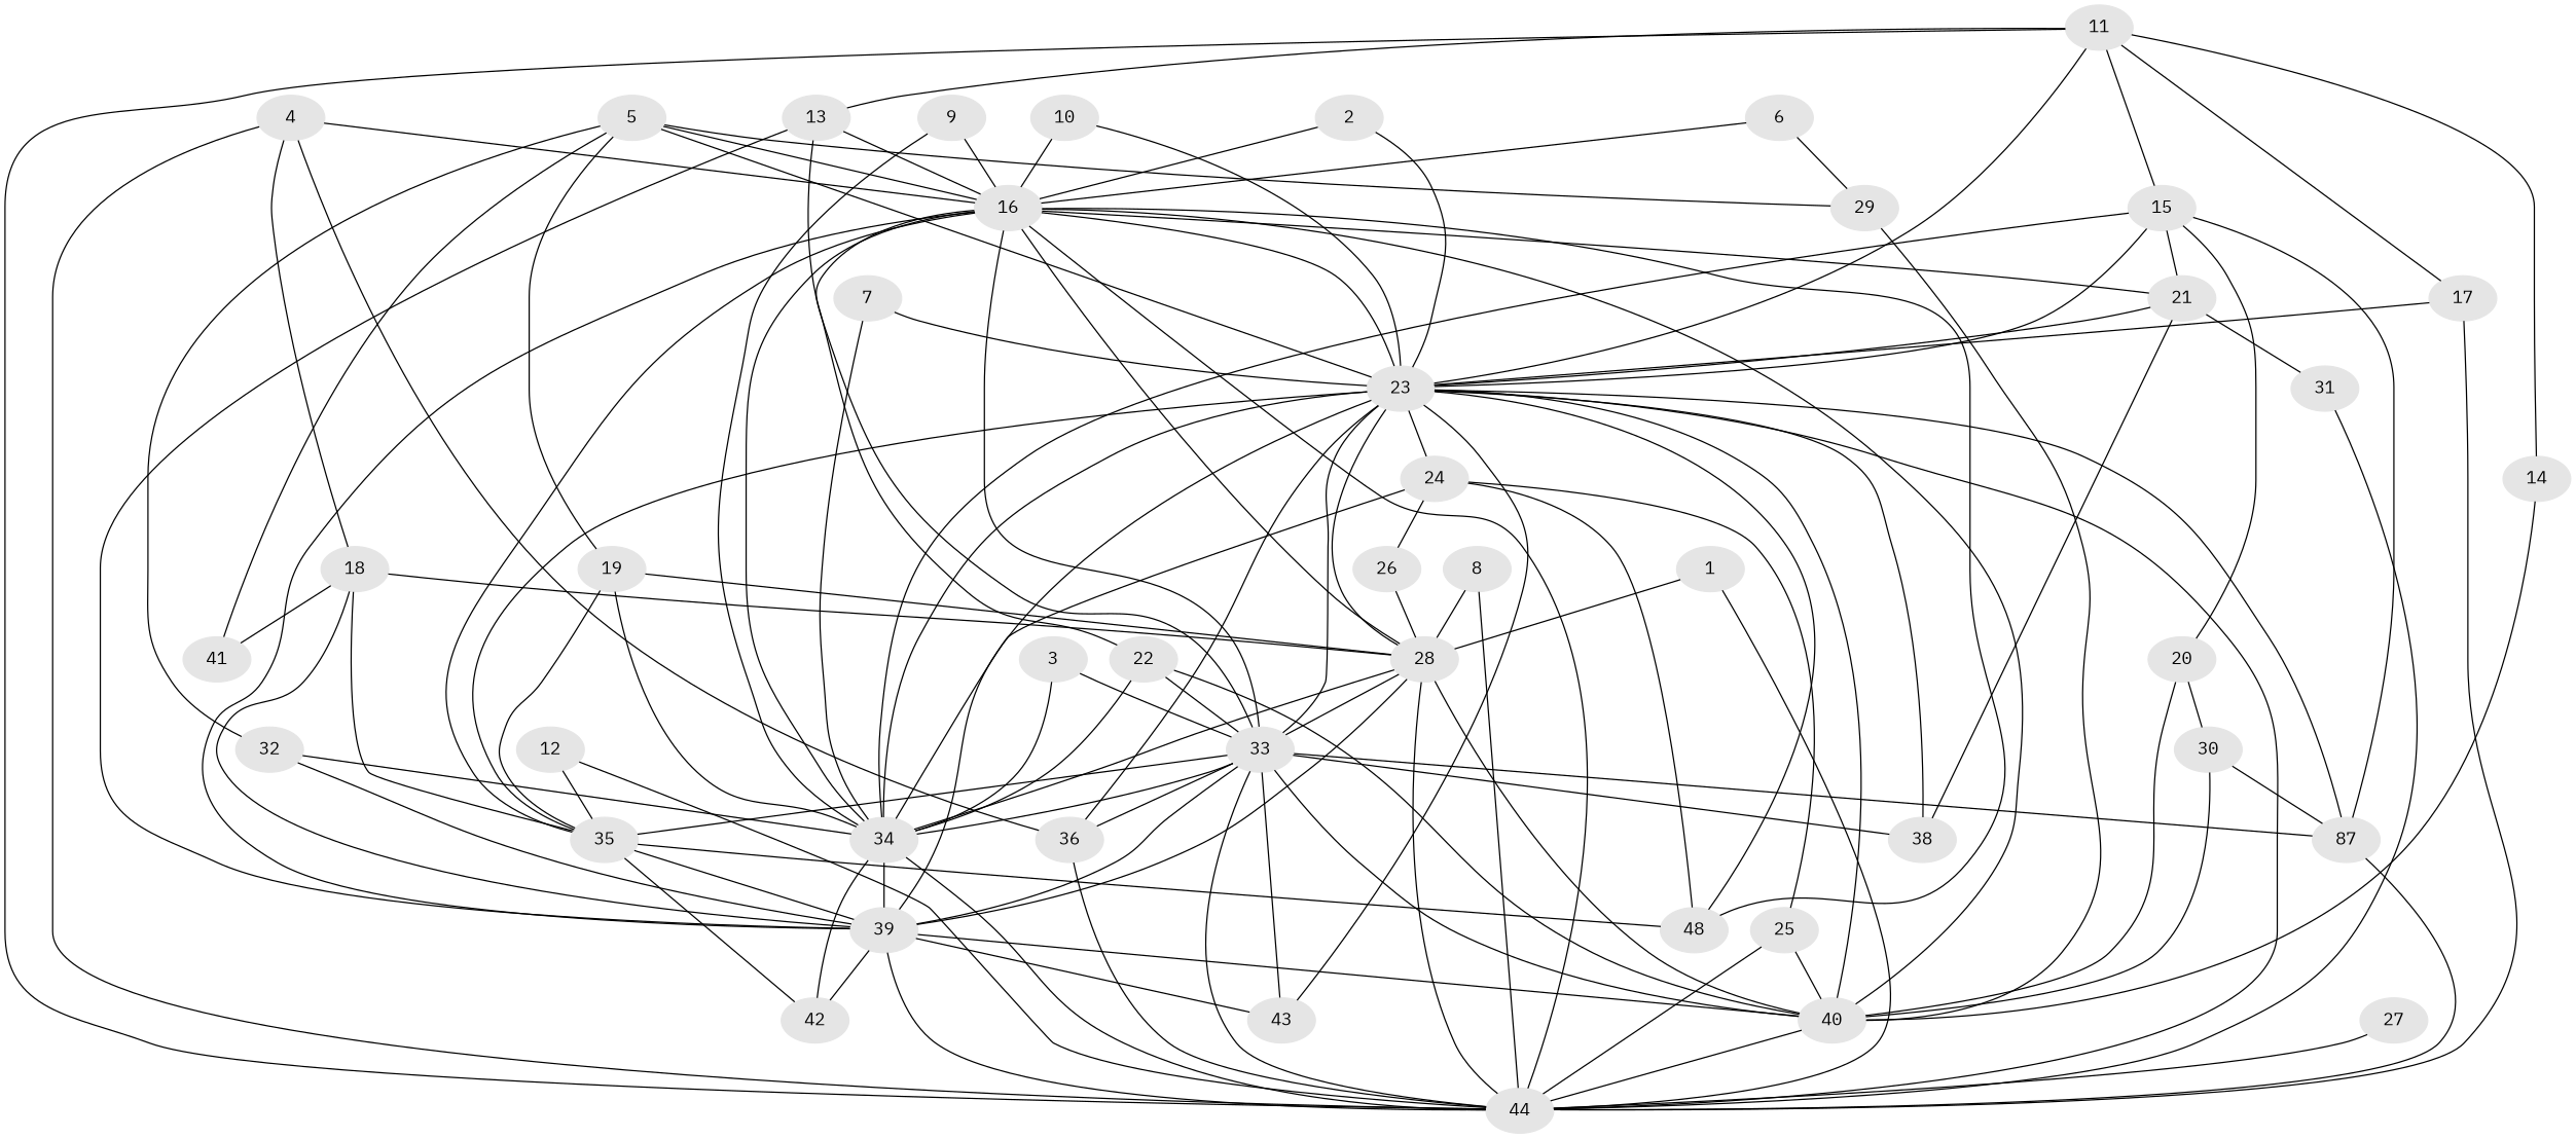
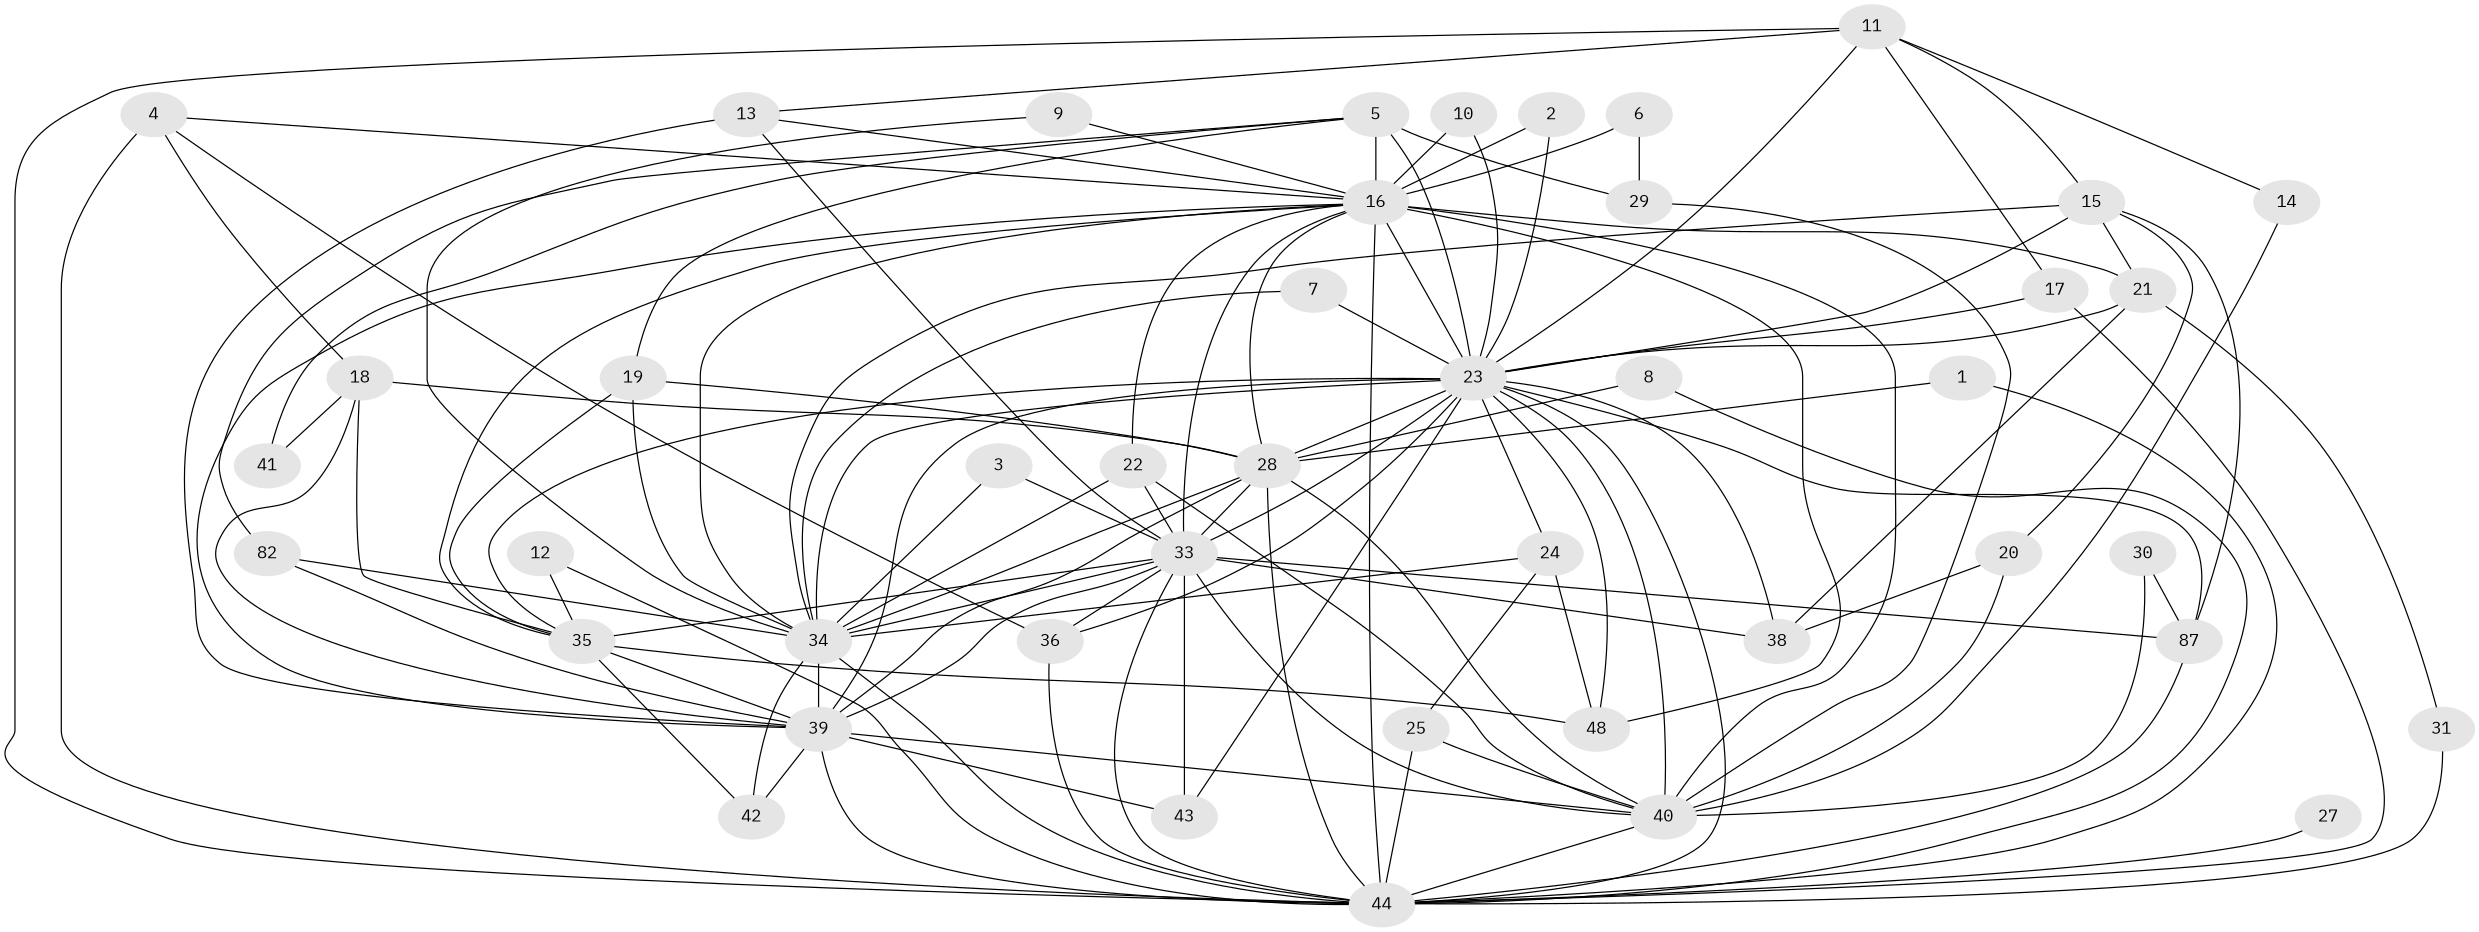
  graph {
    fontname="IBM Plex Mono"
    node [color=gray90 fontname="IBM Plex Mono" style=filled]
    edge [fontname="IBM Plex Mono" weight=1.0]
    1
    28
    44
    33
    34
    39
    40
    2
    16
    23
    21
    35
    22
    n14 [label=48]
    36
    n16 [label=87]
    38
    24
    43
    3
    42
    4
    18
    41
    5
    19
    29
-   32
+   32 [label=82]
    6
    31
    7
    8
    9
    10
    11
    13
    14
    15
    17
    20
    12
    25
-   26
    27
    30
    1 -- 28
    1 -- 44
    28 -- 44
    28 -- 33 [weight=2.0]
    28 -- 34 [weight=3.0]
    28 -- 39
    28 -- 40
    33 -- 44 [weight=2.0]
    33 -- 34 [weight=2.0]
    33 -- 39 [weight=2.0]
    33 -- 40 [weight=2.0]
    33 -- 35 [weight=2.0]
    33 -- 36
    33 -- n16
    33 -- 38
    33 -- 43
    34 -- 44 [weight=2.0]
    34 -- 39
    34 -- 42
    39 -- 44
    39 -- 40
    39 -- 43
    39 -- 42
    40 -- 44
    2 -- 16
    2 -- 23
    16 -- 28
    16 -- 44
    16 -- 33 [weight=2.0]
    16 -- 34
    16 -- 39
    16 -- 40 [weight=2.0]
    16 -- 23 [weight=2.0]
    16 -- 21
    16 -- 35
    16 -- 22
    16 -- n14 [weight=2.0]
    23 -- 28 [weight=2.0]
    23 -- 44 [weight=3.0]
    23 -- 33 [weight=4.0]
    23 -- 34 [weight=2.0]
    23 -- 39 [weight=2.0]
    23 -- 40 [weight=2.0]
    23 -- 35
    23 -- n14
    23 -- 36
    23 -- n16
    23 -- 38
    23 -- 24 [weight=2.0]
    23 -- 43
    21 -- 23
    21 -- 38
    21 -- 31
    35 -- 39
    35 -- n14
    35 -- 42
    22 -- 33
    22 -- 34
    22 -- 40
    36 -- 44
    n16 -- 44
    24 -- 34
    24 -- n14
    24 -- 25
-   24 -- 26
    3 -- 33
    3 -- 34
    4 -- 44
    4 -- 16
    4 -- 36
    4 -- 18
    18 -- 28
    18 -- 39
    18 -- 35
    18 -- 41
    5 -- 16 [weight=3.0]
    5 -- 23 [weight=2.0]
    5 -- 41
    5 -- 19
    5 -- 29
    5 -- 32
    19 -- 28
    19 -- 34
    19 -- 35
    29 -- 40
    32 -- 34
    32 -- 39
    6 -- 16
    6 -- 29
    31 -- 44
    7 -- 34
    7 -- 23
    8 -- 28
    8 -- 44
    9 -- 34
    9 -- 16
    10 -- 16
    10 -- 23
    11 -- 44
    11 -- 23
    11 -- 13
    11 -- 14
    11 -- 15
    11 -- 17
    13 -- 33
    13 -- 39
    13 -- 16
    14 -- 40
    15 -- 34
    15 -- 23
    15 -- 21
    15 -- n16
    15 -- 20
    17 -- 44
    17 -- 23
    20 -- 40
-   20 -- 30
+   20 -- 38
    12 -- 44
    12 -- 35
    25 -- 44
    25 -- 40
-   26 -- 28
    27 -- 44
    30 -- 40
    30 -- n16
  }
